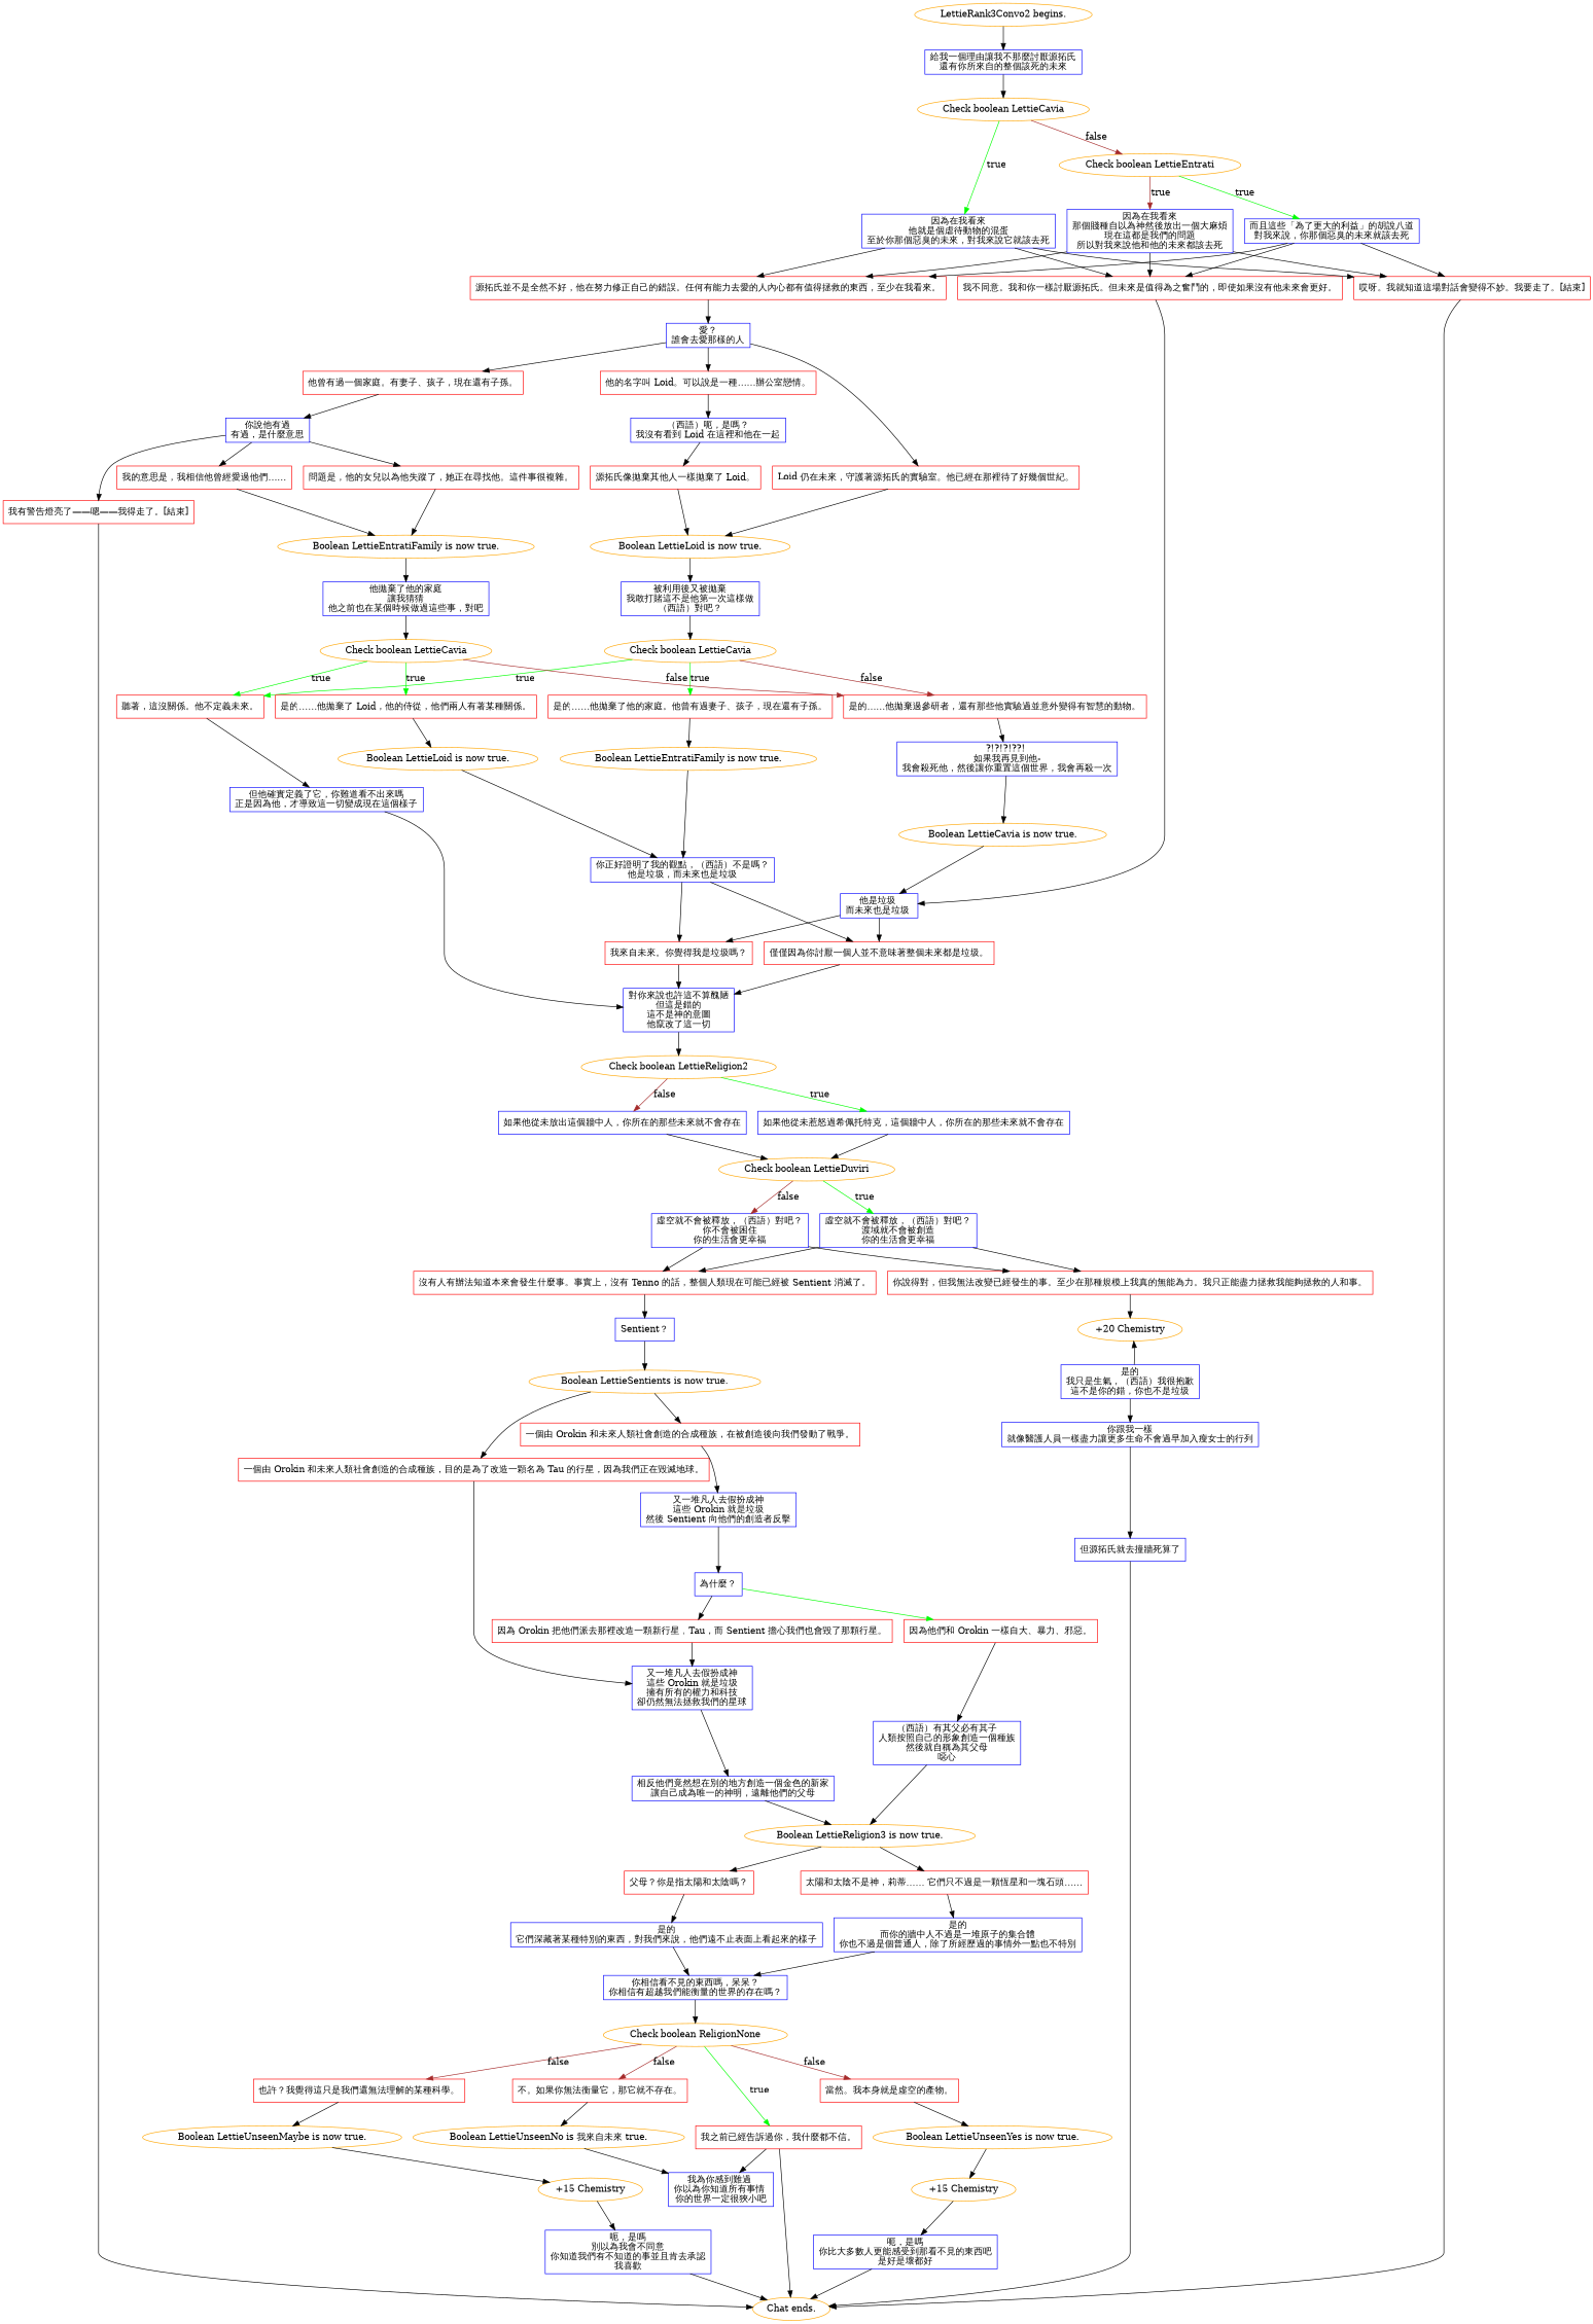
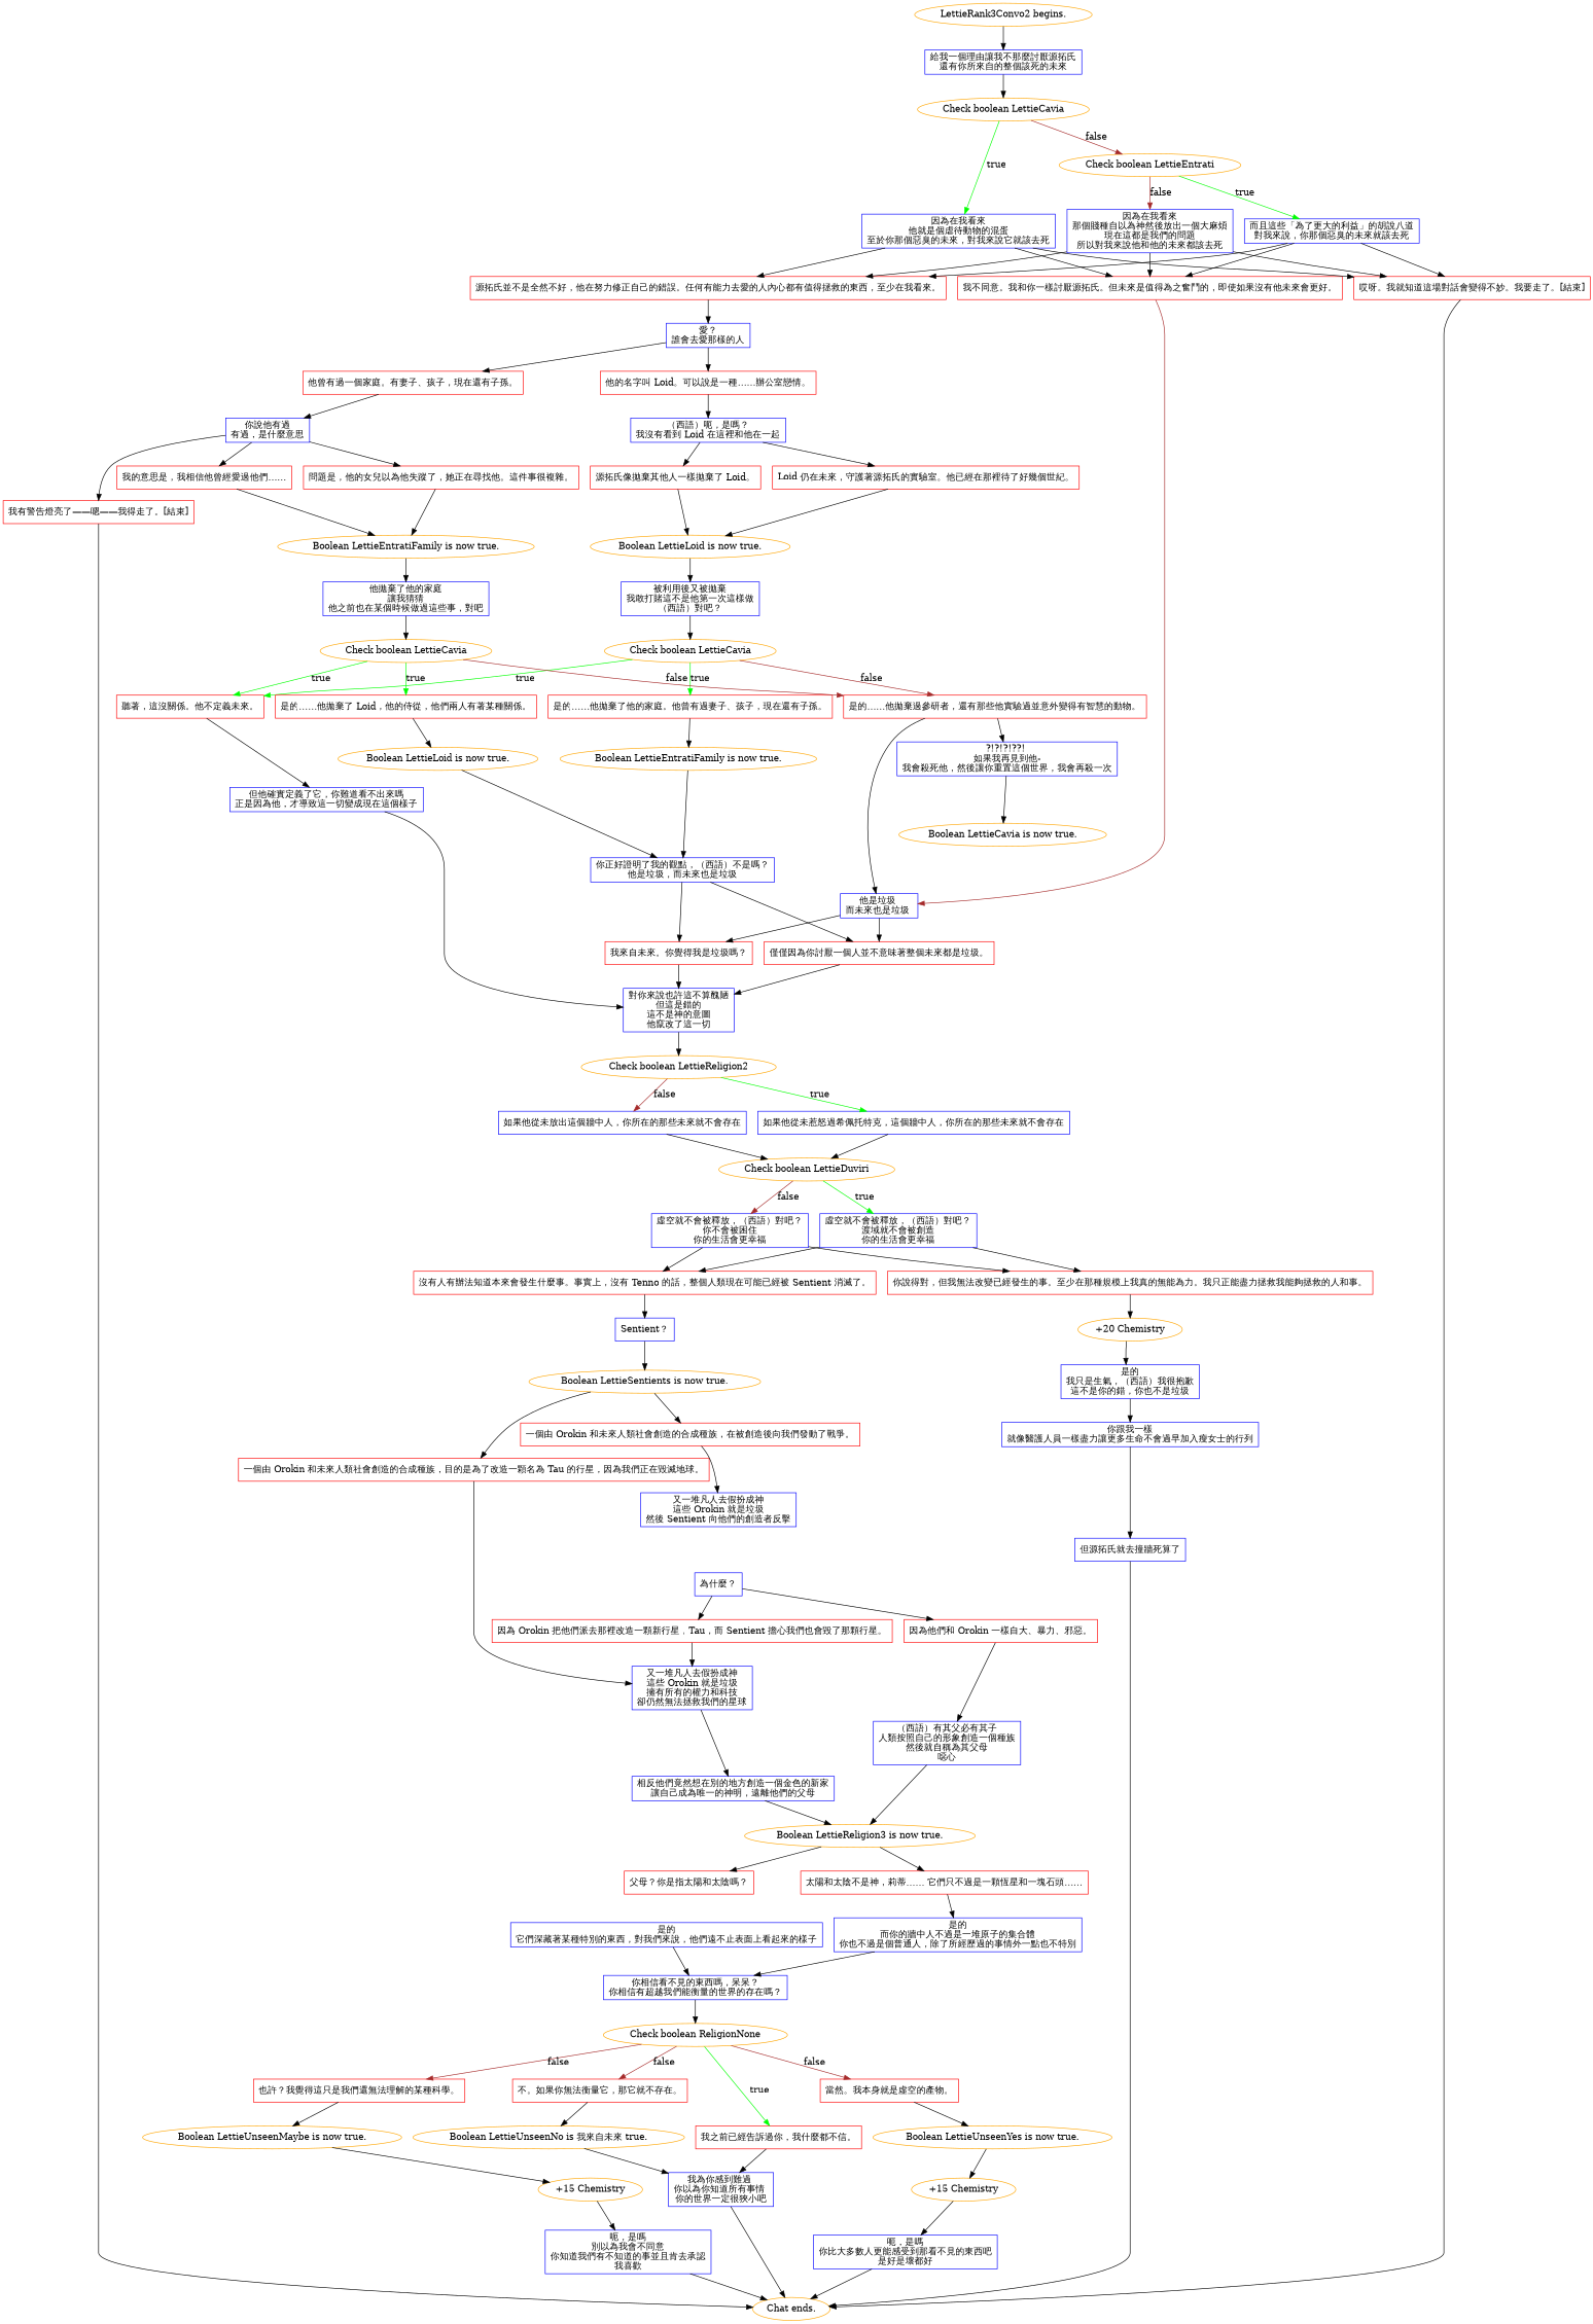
  digraph {
    node [color=blue shape=box]
    "LettieRank3Convo2 begins." [color=orange shape=""]
    n2 [label="給我一個理由讓我不那麼討厭源拓氏\n還有你所來自的整個該死的未來"]
    n3 [color=orange label="Check boolean LettieCavia" shape=""]
    n4 [label="因為在我看來\n他就是個虐待動物的混蛋\n至於你那個惡臭的未來，對我來說它就該去死"]
    n5 [color=orange label="Check boolean LettieEntrati" shape=""]
    n6 [color=red label="我不同意。我和你一樣討厭源拓氏。但未來是值得為之奮鬥的，即使如果沒有他未來會更好。"]
    n7 [color=red label="源拓氏並不是全然不好，他在努力修正自己的錯誤。任何有能力去愛的人內心都有值得拯救的東西，至少在我看來。"]
    n8 [color=red label="哎呀。我就知道這場對話會變得不妙。我要走了。[結束]"]
    n9 [label="而且這些「為了更大的利益」的胡說八道\n對我來說，你那個惡臭的未來就該去死"]
    n10 [label="因為在我看來\n那個賤種自以為神然後放出一個大麻煩\n現在這都是我們的問題\n所以對我來說他和他的未來都該去死"]
    n11 [label="他是垃圾 \n而未來也是垃圾 "]
    n12 [label="愛？\n誰會去愛那樣的人"]
    "Chat ends." [color=orange shape=""]
    n14 [color=red label="我來自未來。你覺得我是垃圾嗎？"]
    n15 [color=red label="僅僅因為你討厭一個人並不意味著整個未來都是垃圾。"]
    n16 [color=red label="他的名字叫 Loid。可以說是一種……辦公室戀情。"]
    n17 [color=red label="他曾有過一個家庭。有妻子、孩子，現在還有子孫。"]
    n18 [label="對你來說也許這不算醜陋\n但這是錯的\n這不是神的意圖\n他竄改了這一切"]
    n19 [label="（西語）呃，是嗎？\n我沒有看到 Loid 在這裡和他在一起"]
    n20 [label="你說他有過\n有過，是什麼意思"]
    n21 [color=orange label="Check boolean LettieReligion2" shape=""]
    n22 [color=red label="Loid 仍在未來，守護著源拓氏的實驗室。他已經在那裡待了好幾個世紀。"]
    n23 [color=red label="源拓氏像拋棄其他人一樣拋棄了 Loid。"]
    n24 [color=red label="問題是，他的女兒以為他失蹤了，她正在尋找他。這件事很複雜。"]
    n25 [color=red label="我的意思是，我相信他曾經愛過他們……"]
    n26 [color=red label="我有警告燈亮了——嗯——我得走了。[結束]"]
    n27 [label="如果他從未惹怒過希佩托特克，這個牆中人，你所在的那些未來就不會存在"]
    n28 [label="如果他從未放出這個牆中人，你所在的那些未來就不會存在"]
    n29 [color=orange label="Boolean LettieLoid is now true." shape=""]
    n30 [color=orange label="Boolean LettieEntratiFamily is now true." shape=""]
    n31 [color=orange label="Check boolean LettieDuviri" shape=""]
    n32 [label="被利用後又被拋棄\n我敢打賭這不是他第一次這樣做\n（西語）對吧？"]
    n33 [label="他拋棄了他的家庭\n讓我猜猜\n他之前也在某個時候做過這些事，對吧"]
    n34 [label="虛空就不會被釋放，（西語）對吧？\n渡域就不會被創造\n你的生活會更幸福"]
    n35 [label="虛空就不會被釋放，（西語）對吧？\n你不會被困住\n你的生活會更幸福"]
    n36 [color=orange label="Check boolean LettieCavia" shape=""]
    n37 [color=orange label="Check boolean LettieCavia" shape=""]
    n38 [color=red label="沒有人有辦法知道本來會發生什麼事。事實上，沒有 Tenno 的話，整個人類現在可能已經被 Sentient 消滅了。"]
    n39 [color=red label="你說得對，但我無法改變已經發生的事。至少在那種規模上我真的無能為力。我只正能盡力拯救我能夠拯救的人和事。"]
    n40 [color=red label="是的……他拋棄了他的家庭。他曾有過妻子、孩子，現在還有子孫。"]
    n41 [color=red label="聽著，這沒關係。他不定義未來。"]
    n42 [color=red label="是的……他拋棄過參研者，還有那些他實驗過並意外變得有智慧的動物。"]
    n43 [color=red label="是的……他拋棄了 Loid，他的侍從，他們兩人有著某種關係。"]
    n44 [label="Sentient？"]
    n45 [color=orange label="+20 Chemistry" shape=""]
    n46 [color=orange label="Boolean LettieEntratiFamily is now true." shape=""]
    n47 [label="但他確實定義了它，你難道看不出來嗎\n正是因為他，才導致這一切變成現在這個樣子"]
    n48 [label="?!?!?!??! \n如果我再見到他-\n我會殺死他，然後讓你重置這個世界，我會再殺一次"]
    n49 [color=orange label="Boolean LettieLoid is now true." shape=""]
    n50 [color=orange label="Boolean LettieSentients is now true." shape=""]
    n51 [label="是的\n我只是生氣，（西語）我很抱歉\n這不是你的錯，你也不是垃圾"]
    n52 [label="你正好證明了我的觀點，（西語）不是嗎？\n他是垃圾，而未來也是垃圾"]
    n53 [color=orange label="Boolean LettieCavia is now true." shape=""]
    n54 [color=red label="一個由 Orokin 和未來人類社會創造的合成種族，目的是為了改造一顆名為 Tau 的行星，因為我們正在毀滅地球。"]
    n55 [color=red label="一個由 Orokin 和未來人類社會創造的合成種族，在被創造後向我們發動了戰爭。"]
    n56 [label="你跟我一樣\n就像醫護人員一樣盡力讓更多生命不會過早加入瘦女士的行列"]
    n57 [label="又一堆凡人去假扮成神\n這些 Orokin 就是垃圾\n擁有所有的權力和科技\n卻仍然無法拯救我們的星球"]
    n58 [label="又一堆凡人去假扮成神\n這些 Orokin 就是垃圾\n然後 Sentient 向他們的創造者反擊"]
    n59 [label="但源拓氏就去撞牆死算了"]
    n60 [label="相反他們竟然想在別的地方創造一個金色的新家\n讓自己成為唯一的神明，遠離他們的父母"]
    n61 [label="為什麼？"]
    n62 [color=orange label="Boolean LettieReligion3 is now true." shape=""]
    n63 [color=red label="因為 Orokin 把他們派去那裡改造一顆新行星，Tau，而 Sentient 擔心我們也會毀了那顆行星。"]
    n64 [color=red label="因為他們和 Orokin 一樣自大、暴力、邪惡。"]
    n65 [color=red label="父母？你是指太陽和太陰嗎？"]
    n66 [color=red label="太陽和太陰不是神，莉蒂…… 它們只不過是一顆恆星和一塊石頭……"]
    n67 [label="（西語）有其父必有其子\n人類按照自己的形象創造一個種族\n然後就自稱為其父母\n噁心"]
    n68 [label="是的\n它們深藏著某種特別的東西，對我們來說，他們遠不止表面上看起來的樣子"]
    n69 [label="是的\n而你的牆中人不過是一堆原子的集合體\n你也不過是個普通人，除了所經歷過的事情外一點也不特別"]
    n70 [label="你相信看不見的東西嗎，呆呆？\n你相信有超越我們能衡量的世界的存在嗎？"]
    n71 [color=orange label="Check boolean ReligionNone" shape=""]
    n72 [color=red label="我之前已經告訴過你，我什麼都不信。"]
    n73 [color=red label="不。如果你無法衡量它，那它就不存在。"]
    n74 [color=red label="也許？我覺得這只是我們還無法理解的某種科學。"]
    n75 [color=red label="當然。我本身就是虛空的產物。"]
    n76 [label="我為你感到難過 \n你以為你知道所有事情 \n你的世界一定很狹小吧"]
    n77 [color=orange label="Boolean LettieUnseenNo is 我來自未來 true." shape=""]
    n78 [color=orange label="Boolean LettieUnseenMaybe is now true." shape=""]
    n79 [color=orange label="Boolean LettieUnseenYes is now true." shape=""]
    n80 [color=orange label="+15 Chemistry" shape=""]
    n81 [color=orange label="+15 Chemistry" shape=""]
    n82 [label="呃，是嗎\n別以為我會不同意\n你知道我們有不知道的事並且肯去承認\n我喜歡"]
    n83 [label="呃，是嗎\n你比大多數人更能感受到那看不見的東西吧\n是好是壞都好"]
    "LettieRank3Convo2 begins." -> n2
    n2 -> n3
    n3 -> n4 [color=green label=true]
    n3 -> n5 [color=brown label=false]
    n4 -> n6
    n4 -> n7
    n4 -> n8
    n5 -> n9 [color=green label=true]
-   n5 -> n10 [color=brown label=true]
-   n6 -> n11
+   n5 -> n10 [color=brown label=false]
+   n6 -> n11 [color=brown]
    n7 -> n12
    n8 -> "Chat ends."
    n9 -> n6
    n9 -> n7
    n9 -> n8
    n10 -> n6
    n10 -> n7
    n10 -> n8
    n11 -> n14
    n11 -> n15
    n12 -> n16
    n12 -> n17
    n14 -> n18
    n15 -> n18
    n16 -> n19
    n17 -> n20
    n18 -> n21
-   n12 -> n22
+   n19 -> n22
    n19 -> n23
    n20 -> n24
    n20 -> n25
    n20 -> n26
    n21 -> n27 [color=green label=true]
    n21 -> n28 [color=brown label=false]
    n22 -> n29
    n23 -> n29
    n24 -> n30
    n25 -> n30
    n26 -> "Chat ends."
    n27 -> n31
    n28 -> n31
    n29 -> n32
    n30 -> n33
    n31 -> n34 [color=green label=true]
    n31 -> n35 [color=brown label=false]
    n32 -> n36
    n33 -> n37
    n34 -> n38
    n34 -> n39
    n35 -> n38
    n35 -> n39
    n36 -> n40 [color=green label=true]
    n36 -> n41 [color=green label=true]
    n36 -> n42 [color=brown label=false]
    n37 -> n41 [color=green label=true]
    n37 -> n42 [color=brown label=false]
    n37 -> n43 [color=green label=true]
    n38 -> n44
    n39 -> n45
    n40 -> n46
    n41 -> n47
    n42 -> n48
    n43 -> n49
    n44 -> n50
-   n51 -> n45
+   n45 -> n51
    n46 -> n52
    n47 -> n18
    n48 -> n53
    n49 -> n52
    n50 -> n54
    n50 -> n55
    n51 -> n56
    n52 -> n14
    n52 -> n15
-   n53 -> n11
+   n42 -> n11
    n54 -> n57
    n55 -> n58
    n56 -> n59
    n57 -> n60
-   n58 -> n61
    n59 -> "Chat ends."
    n60 -> n62
    n61 -> n63
-   n61 -> n64 [color=green]
+   n61 -> n64
    n62 -> n65
    n62 -> n66
    n63 -> n57
    n64 -> n67
-   n65 -> n68
    n66 -> n69
    n67 -> n62
    n68 -> n70
    n69 -> n70
    n70 -> n71
    n71 -> n72 [color=green label=true]
    n71 -> n73 [color=brown label=false]
    n71 -> n74 [color=brown label=false]
    n71 -> n75 [color=brown label=false]
    n72 -> n76
    n73 -> n77
    n74 -> n78
    n75 -> n79
-   n72 -> "Chat ends."
+   n76 -> "Chat ends."
    n77 -> n76
    n78 -> n80
    n79 -> n81
    n80 -> n82
    n81 -> n83
    n82 -> "Chat ends."
    n83 -> "Chat ends."
  }
